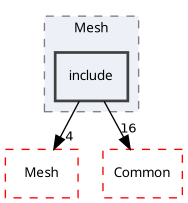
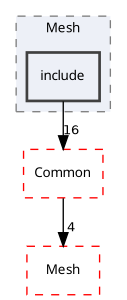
  digraph {
    compound=true
    fontname="Noto Sans"
    node [color=red fillcolor="#edf0f7" fontname="Noto Sans" fontsize=10 shape=box style="dashed,"]
    edge [fontname="Noto Sans" fontsize=10 labeldistance=1.5 labelfontname=Helvetica labelfontsize=10]
    n1 [color=grey25 label=include style="filled,bold,"]
    n2 [label=Mesh]
    n3 [label=Common]
    subgraph cluster_1 {
      bgcolor="#edf0f7"
      fontsize=10
      label=Mesh
      pencolor=grey50
      style="filled,dashed,"
      n1
    }
-   n1 -> n2 [headlabel=4]
+   n3 -> n2 [headlabel=4]
    n1 -> n3 [headlabel=16]
  }
